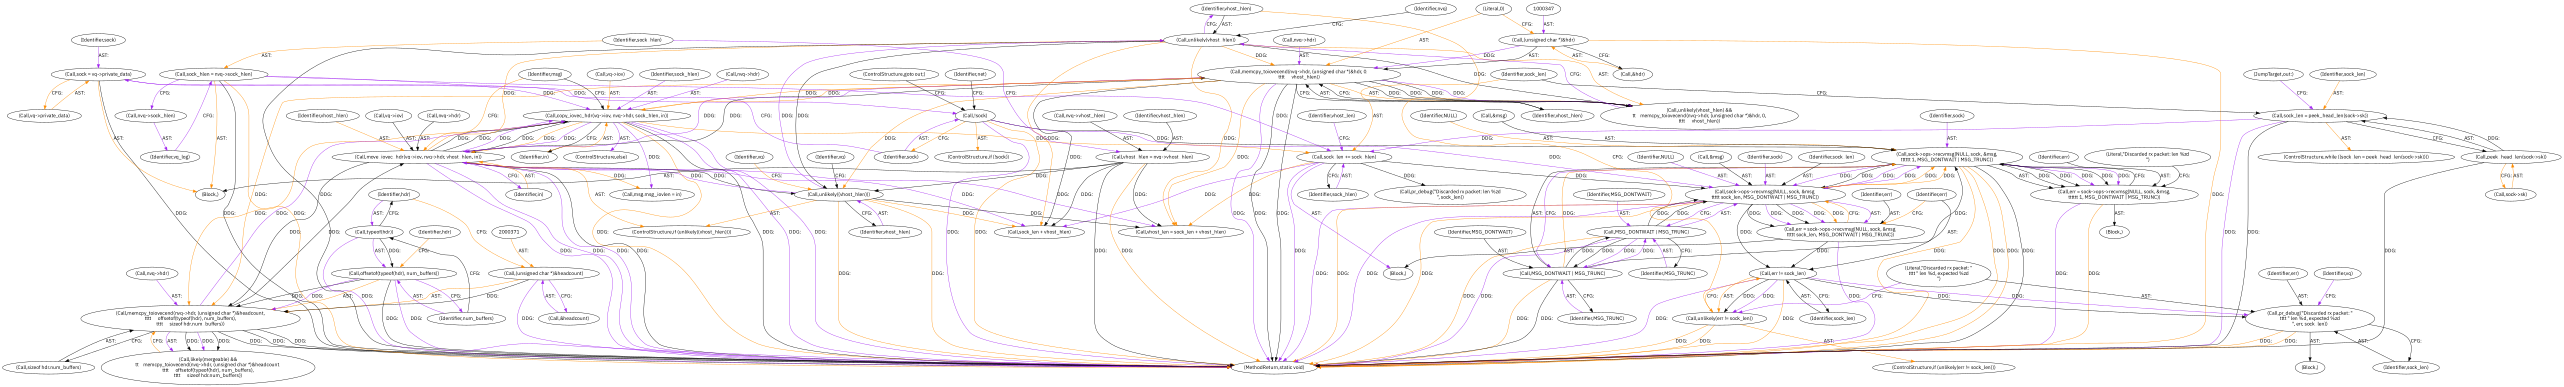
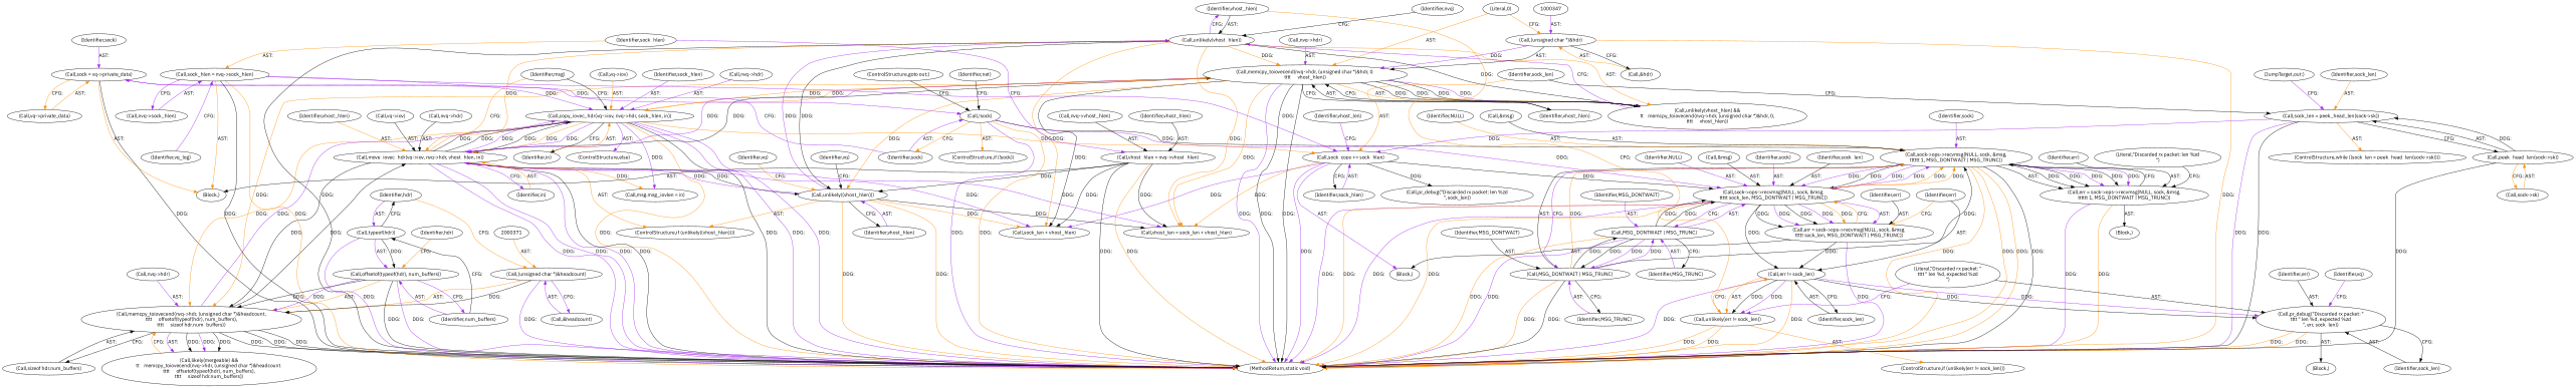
  digraph {
    fontname="IBM Plex Sans"
    node [fontname="IBM Plex Sans"]
    edge [color=black fontname="IBM Plex Sans"]
    n1 [label="(Call,sock->ops->recvmsg(NULL, sock, &msg,\n\t\t\t\t\t\t 1, MSG_DONTWAIT | MSG_TRUNC))"]
    n2 [label="(Call,sock->ops->recvmsg(NULL, sock, &msg,\n\t\t\t\t\t sock_len, MSG_DONTWAIT | MSG_TRUNC))"]
    n3 [label="(Call,MSG_DONTWAIT | MSG_TRUNC)"]
    n4 [label="(Call,err = sock->ops->recvmsg(NULL, sock, &msg,\n\t\t\t\t\t\t 1, MSG_DONTWAIT | MSG_TRUNC))"]
    n5 [label="(MethodReturn,static void)"]
    n6 [label="(Call,MSG_DONTWAIT | MSG_TRUNC)"]
    n7 [label="(Call,err = sock->ops->recvmsg(NULL, sock, &msg,\n\t\t\t\t\t sock_len, MSG_DONTWAIT | MSG_TRUNC))"]
    n8 [label="(Call,err != sock_len)"]
    n9 [label="(Identifier,MSG_TRUNC)"]
    n10 [label="(Block,)"]
    n11 [label="(Identifier,MSG_TRUNC)"]
    n12 [label="(Block,)"]
    n13 [label="(Call,unlikely(err != sock_len))"]
    n14 [label="(Call,pr_debug(\"Discarded rx packet: \"\n\t\t\t\t \" len %d, expected %zd\n\", err, sock_len))"]
    n15 [label="(Identifier,sock_len)"]
    n16 [label="(Call,!sock)"]
    n17 [label="(ControlStructure,if (!sock))"]
    n18 [label="(Identifier,sock)"]
    n19 [label="(Call,sock = vq->private_data)"]
    n20 [label="(Block,)"]
    n21 [label="(Call,vq->private_data)"]
-   n22 [label="(Call,sock_len += sock_hlen)"]
+   n22 [label="(Call,sock_copy += sock_hlen)"]
    n23 [label="(Call,sock_len + vhost_hlen)"]
    n24 [label="(Identifier,sock_hlen)"]
    n25 [label="(Call,pr_debug(\"Discarded rx packet: len %zd\n\", sock_len))"]
    n26 [label="(Call,vhost_len = sock_len + vhost_hlen)"]
    n27 [label="(Call,copy_iovec_hdr(vq->iov, nvq->hdr, sock_hlen, in))"]
    n28 [label="(Call,move_iovec_hdr(vq->iov, nvq->hdr, vhost_hlen, in))"]
    n29 [label="(Call,memcpy_toiovecend(nvq->hdr, (unsigned char *)&hdr, 0,\n\t\t\t\t      vhost_hlen))"]
    n30 [label="(Call,memcpy_toiovecend(nvq->hdr, (unsigned char *)&headcount,\n\t\t\t\t      offsetof(typeof(hdr), num_buffers),\n\t\t\t\t      sizeof hdr.num_buffers))"]
    n31 [label="(Call,msg.msg_iovlen = in)"]
    n32 [label="(Identifier,in)"]
    n33 [label="(ControlStructure,else)"]
    n34 [label="(Call,unlikely(vhost_hlen))"]
    n35 [label="(Call,unlikely((vhost_hlen)))"]
    n36 [label="(ControlStructure,if (unlikely((vhost_hlen))))"]
    n37 [label="(Identifier,in)"]
    n38 [label="(Identifier,vhost_hlen)"]
    n39 [label="(Call,unlikely(vhost_hlen) &&\n\t\t    memcpy_toiovecend(nvq->hdr, (unsigned char *)&hdr, 0,\n\t\t\t\t      vhost_hlen))"]
    n40 [label="(Call,sizeof hdr.num_buffers)"]
    n41 [label="(Call,likely(mergeable) &&\n\t\t    memcpy_toiovecend(nvq->hdr, (unsigned char *)&headcount,\n\t\t\t\t      offsetof(typeof(hdr), num_buffers),\n\t\t\t\t      sizeof hdr.num_buffers))"]
    n42 [label="(Identifier,vhost_hlen)"]
    n43 [label="(Identifier,vhost_hlen)"]
    n44 [label="(Call,(unsigned char *)&hdr)"]
    n45 [label="(Call,&hdr)"]
    n46 [label="(Call,vhost_hlen = nvq->vhost_hlen)"]
    n47 [label="(Call,nvq->vhost_hlen)"]
    n48 [label="(Call,(unsigned char *)&headcount)"]
    n49 [label="(Call,&headcount)"]
    n50 [label="(Call,offsetof(typeof(hdr), num_buffers))"]
    n51 [label="(Identifier,num_buffers)"]
    n52 [label="(Call,typeof(hdr))"]
    n53 [label="(Identifier,hdr)"]
    n54 [label="(Call,sock_hlen = nvq->sock_hlen)"]
    n55 [label="(Call,nvq->sock_hlen)"]
    n56 [label="(Call,sock_len = peek_head_len(sock->sk))"]
    n57 [label="(Call,peek_head_len(sock->sk))"]
    n58 [label="(ControlStructure,while ((sock_len = peek_head_len(sock->sk))))"]
    n59 [label="(Call,sock->sk)"]
    n60 [label="(ControlStructure,if (unlikely(err != sock_len)))"]
    n61 [label="(Identifier,sock_len)"]
    n62 [label="(Block,)"]
    n63 [label="(Identifier,vq_log)"]
    n64 [label="(Identifier,err)"]
    n65 [label="(Identifier,err)"]
    n66 [label="(JumpTarget,out:)"]
    n67 [label="(Identifier,NULL)"]
    n68 [label="(Literal,\"Discarded rx packet: len %zd\n\")"]
    n69 [label="(Identifier,sock_len)"]
    n70 [label="(Identifier,NULL)"]
    n71 [label="(Call,nvq->hdr)"]
    n72 [label="(Literal,\"Discarded rx packet: \"\n\t\t\t\t \" len %d, expected %zd\n\")"]
    n73 [label="(Identifier,vhost_hlen)"]
    n74 [label="(Literal,0)"]
    n75 [label="(Identifier,err)"]
    n76 [label="(Identifier,err)"]
    n77 [label="(Call,&msg)"]
    n78 [label="(Identifier,sock)"]
    n79 [label="(Call,nvq->hdr)"]
    n80 [label="(Identifier,vq)"]
    n81 [label="(Identifier,hdr)"]
    n82 [label="(Identifier,net)"]
    n83 [label="(Call,vq->iov)"]
    n84 [label="(Call,nvq->hdr)"]
    n85 [label="(Identifier,sock_hlen)"]
    n86 [label="(ControlStructure,goto out;)"]
    n87 [label="(Identifier,vq)"]
    n88 [label="(Identifier,sock_len)"]
    n89 [label="(Identifier,MSG_DONTWAIT)"]
    n90 [label="(Identifier,vhost_len)"]
    n91 [label="(Identifier,vhost_hlen)"]
    n92 [label="(Identifier,sock)"]
    n93 [label="(Call,&msg)"]
    n94 [label="(Call,vq->iov)"]
    n95 [label="(Identifier,sock_len)"]
    n96 [label="(Identifier,vq)"]
    n97 [label="(Identifier,msg)"]
    n98 [label="(Call,nvq->hdr)"]
    n99 [label="(Identifier,MSG_DONTWAIT)"]
    n100 [label="(Identifier,nvq)"]
    n101 [label="(Identifier,sock)"]
    n102 [label="(Identifier,sock_hlen)"]
    1000347
    n104 [label=2000371]
    n1 -> n2 [color=purple label="DDG: "]
    n1 -> n2 [label="DDG: "]
    n1 -> n2 [color=purple label="DDG: "]
    n1 -> n3 [color=purple label="CFG: "]
    n1 -> n4 [label="AST: "]
    n1 -> n4 [label="DDG: "]
    n1 -> n4 [label="DDG: "]
    n1 -> n4 [color=purple label="DDG: "]
    n1 -> n4 [label="DDG: "]
    n1 -> n4 [color=purple label="DDG: "]
    n1 -> n5 [color=darkorange label="DDG: "]
    n1 -> n5 [color=darkorange label="DDG: "]
    n1 -> n5 [color=darkorange label="DDG: "]
    n1 -> n5 [label="DDG: "]
    n2 -> n1 [color=purple label="DDG: "]
    n2 -> n1 [color=darkorange label="DDG: "]
    n2 -> n1 [color=darkorange label="DDG: "]
    n2 -> n5 [color=darkorange label="DDG: "]
    n2 -> n5 [color=purple label="DDG: "]
    n2 -> n5 [color=darkorange label="DDG: "]
    n2 -> n5 [color=purple label="DDG: "]
    n2 -> n6 [color=purple label="CFG: "]
    n2 -> n7 [color=purple label="AST: "]
    n2 -> n7 [label="DDG: "]
    n2 -> n7 [color=purple label="DDG: "]
    n2 -> n7 [label="DDG: "]
    n2 -> n7 [color=purple label="DDG: "]
    n2 -> n7 [color=darkorange label="DDG: "]
    n2 -> n8 [label="DDG: "]
    n3 -> n1 [label="AST: "]
    n3 -> n1 [color=darkorange label="DDG: "]
    n3 -> n1 [label="DDG: "]
    n3 -> n5 [color=darkorange label="DDG: "]
    n3 -> n5 [label="DDG: "]
    n3 -> n6 [color=purple label="DDG: "]
    n3 -> n6 [label="DDG: "]
    n3 -> n9 [label="CFG: "]
    n4 -> n1 [label="CFG: "]
    n4 -> n5 [color=purple label="DDG: "]
    n4 -> n5 [color=darkorange label="DDG: "]
    n4 -> n10 [label="AST: "]
    n6 -> n2 [color=purple label="AST: "]
    n6 -> n2 [label="DDG: "]
    n6 -> n2 [label="DDG: "]
    n6 -> n3 [color=purple label="DDG: "]
    n6 -> n3 [label="DDG: "]
    n6 -> n5 [color=darkorange label="DDG: "]
    n6 -> n5 [color=purple label="DDG: "]
    n6 -> n11 [label="CFG: "]
    n7 -> n2 [color=darkorange label="CFG: "]
    n7 -> n5 [color=purple label="DDG: "]
    n7 -> n8 [label="DDG: "]
    n7 -> n12 [label="AST: "]
    n8 -> n5 [color=darkorange label="DDG: "]
    n8 -> n5 [color=purple label="DDG: "]
    n8 -> n13 [color=darkorange label="AST: "]
    n8 -> n13 [label="DDG: "]
    n8 -> n13 [color=purple label="DDG: "]
    n8 -> n14 [color=purple label="DDG: "]
    n8 -> n14 [label="DDG: "]
    n8 -> n15 [label="CFG: "]
    n9 -> n3 [color=purple label="AST: "]
    n11 -> n6 [color=purple label="AST: "]
    n13 -> n5 [color=darkorange label="DDG: "]
    n13 -> n5 [color=darkorange label="DDG: "]
    n13 -> n8 [color=darkorange label="CFG: "]
    n13 -> n60 [color=darkorange label="AST: "]
    n14 -> n5 [color=darkorange label="DDG: "]
    n14 -> n5 [color=darkorange label="DDG: "]
    n14 -> n61 [label="CFG: "]
    n14 -> n62 [label="AST: "]
    n15 -> n8 [label="AST: "]
    n16 -> n1 [label="DDG: "]
    n16 -> n2 [color=purple label="DDG: "]
    n16 -> n5 [color=darkorange label="DDG: "]
    n16 -> n5 [color=purple label="DDG: "]
    n16 -> n17 [color=darkorange label="AST: "]
    n16 -> n18 [color=darkorange label="CFG: "]
    n18 -> n16 [color=purple label="AST: "]
    n18 -> n19 [color=purple label="CFG: "]
    n19 -> n5 [label="DDG: "]
    n19 -> n16 [color=purple label="DDG: "]
    n19 -> n20 [color=darkorange label="AST: "]
    n19 -> n21 [color=darkorange label="CFG: "]
    n21 -> n19 [color=darkorange label="AST: "]
    n22 -> n2 [label="DDG: "]
    n22 -> n5 [color=purple label="DDG: "]
    n22 -> n12 [color=purple label="AST: "]
    n22 -> n23 [color=purple label="DDG: "]
    n22 -> n24 [label="CFG: "]
    n22 -> n25 [label="DDG: "]
    n22 -> n26 [color=darkorange label="DDG: "]
    n24 -> n22 [color=purple label="AST: "]
    n27 -> n5 [color=darkorange label="DDG: "]
    n27 -> n5 [label="DDG: "]
    n27 -> n5 [color=purple label="DDG: "]
    n27 -> n5 [color=purple label="DDG: "]
    n27 -> n22 [color=darkorange label="DDG: "]
    n27 -> n28 [label="DDG: "]
    n27 -> n28 [color=darkorange label="DDG: "]
    n27 -> n28 [color=purple label="DDG: "]
    n27 -> n29 [color=darkorange label="DDG: "]
    n27 -> n30 [color=darkorange label="DDG: "]
    n27 -> n31 [color=purple label="DDG: "]
    n27 -> n32 [label="CFG: "]
    n27 -> n33 [color=purple label="AST: "]
    n28 -> n5 [color=purple label="DDG: "]
    n28 -> n5 [color=purple label="DDG: "]
    n28 -> n5 [color=purple label="DDG: "]
    n28 -> n5 [label="DDG: "]
    n28 -> n23 [color=purple label="DDG: "]
    n28 -> n26 [color=purple label="DDG: "]
    n28 -> n27 [label="DDG: "]
    n28 -> n27 [label="DDG: "]
    n28 -> n27 [color=purple label="DDG: "]
    n28 -> n29 [label="DDG: "]
    n28 -> n30 [label="DDG: "]
    n28 -> n31 [color=darkorange label="DDG: "]
    n28 -> n34 [color=darkorange label="DDG: "]
    n28 -> n35 [label="DDG: "]
    n28 -> n36 [color=darkorange label="AST: "]
    n28 -> n37 [color=purple label="CFG: "]
    n29 -> n5 [color=purple label="DDG: "]
    n29 -> n5 [label="DDG: "]
    n29 -> n5 [label="DDG: "]
    n29 -> n23 [label="DDG: "]
    n29 -> n26 [color=darkorange label="DDG: "]
    n29 -> n27 [color=darkorange label="DDG: "]
    n29 -> n28 [color=purple label="DDG: "]
    n29 -> n30 [color=darkorange label="DDG: "]
    n29 -> n35 [color=darkorange label="DDG: "]
    n29 -> n38 [label="CFG: "]
    n29 -> n39 [color=darkorange label="AST: "]
    n29 -> n39 [label="DDG: "]
    n29 -> n39 [label="DDG: "]
    n29 -> n39 [label="DDG: "]
    n29 -> n39 [color=purple label="DDG: "]
    n30 -> n5 [label="DDG: "]
    n30 -> n5 [label="DDG: "]
    n30 -> n5 [label="DDG: "]
    n30 -> n27 [color=purple label="DDG: "]
    n30 -> n28 [label="DDG: "]
    n30 -> n40 [label="CFG: "]
    n30 -> n41 [color=purple label="AST: "]
    n30 -> n41 [label="DDG: "]
    n30 -> n41 [color=purple label="DDG: "]
    n30 -> n41 [label="DDG: "]
    n32 -> n27 [color=darkorange label="AST: "]
    n34 -> n5 [label="DDG: "]
    n34 -> n23 [color=darkorange label="DDG: "]
    n34 -> n26 [color=darkorange label="DDG: "]
    n34 -> n29 [color=darkorange label="DDG: "]
    n34 -> n35 [label="DDG: "]
    n34 -> n39 [color=darkorange label="AST: "]
    n34 -> n39 [label="DDG: "]
    n34 -> n42 [color=purple label="CFG: "]
    n35 -> n5 [color=darkorange label="DDG: "]
    n35 -> n5 [color=darkorange label="DDG: "]
    n35 -> n23 [color=darkorange label="DDG: "]
    n35 -> n26 [label="DDG: "]
    n35 -> n28 [color=purple label="DDG: "]
    n35 -> n34 [color=purple label="DDG: "]
    n35 -> n36 [color=darkorange label="AST: "]
    n35 -> n43 [label="CFG: "]
    n37 -> n28 [color=darkorange label="AST: "]
    n38 -> n29 [label="AST: "]
    n39 -> n29 [label="CFG: "]
    n39 -> n34 [color=purple label="CFG: "]
    n40 -> n30 [label="AST: "]
    n41 -> n30 [color=darkorange label="CFG: "]
    n42 -> n13 [color=darkorange label="CFG: "]
    n42 -> n34 [label="AST: "]
    n43 -> n35 [color=purple label="AST: "]
    n44 -> n5 [color=darkorange label="DDG: "]
    n44 -> n29 [label="AST: "]
    n44 -> n29 [color=purple label="DDG: "]
    n44 -> n45 [label="CFG: "]
    n45 -> n44 [color=darkorange label="AST: "]
    n46 -> n5 [label="DDG: "]
    n46 -> n5 [color=darkorange label="DDG: "]
    n46 -> n20 [label="AST: "]
    n46 -> n23 [label="DDG: "]
    n46 -> n26 [label="DDG: "]
    n46 -> n35 [label="DDG: "]
    n47 -> n46 [label="AST: "]
    n48 -> n5 [color=purple label="DDG: "]
    n48 -> n30 [color=darkorange label="AST: "]
    n48 -> n30 [label="DDG: "]
    n48 -> n49 [color=purple label="CFG: "]
    n49 -> n48 [color=purple label="AST: "]
    n50 -> n5 [label="DDG: "]
    n50 -> n5 [color=purple label="DDG: "]
    n50 -> n30 [color=darkorange label="AST: "]
    n50 -> n30 [label="DDG: "]
    n50 -> n30 [color=purple label="DDG: "]
    n50 -> n51 [color=purple label="CFG: "]
    n51 -> n50 [color=purple label="AST: "]
    n51 -> n52 [label="CFG: "]
    n52 -> n5 [color=purple label="DDG: "]
    n52 -> n50 [color=purple label="AST: "]
    n52 -> n50 [label="DDG: "]
    n52 -> n53 [label="CFG: "]
    n53 -> n48 [color=darkorange label="CFG: "]
    n53 -> n52 [color=purple label="AST: "]
    n54 -> n5 [label="DDG: "]
    n54 -> n5 [color=darkorange label="DDG: "]
    n54 -> n20 [color=darkorange label="AST: "]
    n54 -> n22 [color=purple label="DDG: "]
    n54 -> n27 [color=purple label="DDG: "]
    n54 -> n55 [color=purple label="CFG: "]
-   n55 -> n63 [color=purple label="AST: "]
+   n55 -> n54 [color=purple label="AST: "]
    n56 -> n5 [color=purple label="DDG: "]
    n56 -> n5 [label="DDG: "]
    n56 -> n22 [color=purple label="DDG: "]
    n56 -> n57 [label="CFG: "]
    n56 -> n58 [color=darkorange label="AST: "]
    n57 -> n5 [label="DDG: "]
    n57 -> n56 [label="AST: "]
    n57 -> n56 [label="DDG: "]
    n57 -> n59 [color=darkorange label="CFG: "]
    n59 -> n57 [color=darkorange label="AST: "]
    n61 -> n14 [label="AST: "]
    n63 -> n54 [color=purple label="CFG: "]
    n64 -> n4 [label="AST: "]
    n65 -> n7 [label="AST: "]
    n66 -> n56 [color=purple label="CFG: "]
    n67 -> n1 [color=darkorange label="AST: "]
    n68 -> n4 [label="CFG: "]
    n69 -> n2 [label="AST: "]
    n70 -> n2 [color=purple label="AST: "]
    n71 -> n30 [color=purple label="AST: "]
    n72 -> n13 [color=purple label="CFG: "]
    n72 -> n14 [label="AST: "]
    n73 -> n46 [label="AST: "]
    n74 -> n29 [color=darkorange label="AST: "]
    n74 -> n44 [color=darkorange label="CFG: "]
    n75 -> n7 [color=darkorange label="CFG: "]
    n75 -> n8 [label="AST: "]
    n76 -> n14 [label="AST: "]
    n77 -> n2 [label="AST: "]
    n78 -> n19 [color=purple label="AST: "]
    n79 -> n29 [color=purple label="AST: "]
    n80 -> n14 [color=purple label="CFG: "]
    n81 -> n50 [color=darkorange label="CFG: "]
    n82 -> n16 [label="CFG: "]
    n83 -> n27 [color=darkorange label="AST: "]
    n84 -> n28 [label="AST: "]
    n85 -> n27 [color=purple label="AST: "]
    n86 -> n16 [label="CFG: "]
    n87 -> n35 [color=darkorange label="CFG: "]
    n88 -> n22 [color=darkorange label="AST: "]
    n88 -> n56 [label="CFG: "]
    n89 -> n6 [color=purple label="AST: "]
    n90 -> n22 [color=purple label="CFG: "]
    n91 -> n28 [color=darkorange label="AST: "]
    n92 -> n2 [color=purple label="AST: "]
    n93 -> n1 [label="AST: "]
    n94 -> n28 [label="AST: "]
    n95 -> n56 [color=darkorange label="AST: "]
    n96 -> n35 [label="CFG: "]
    n97 -> n27 [label="CFG: "]
    n97 -> n28 [color=darkorange label="CFG: "]
    n98 -> n27 [color=purple label="AST: "]
    n99 -> n3 [label="AST: "]
    n100 -> n34 [label="CFG: "]
    n101 -> n1 [color=purple label="AST: "]
    n102 -> n46 [color=purple label="CFG: "]
    n102 -> n54 [color=darkorange label="AST: "]
    1000347 -> n44 [color=purple label="AST: "]
    n104 -> n48 [color=darkorange label="AST: "]
  }
